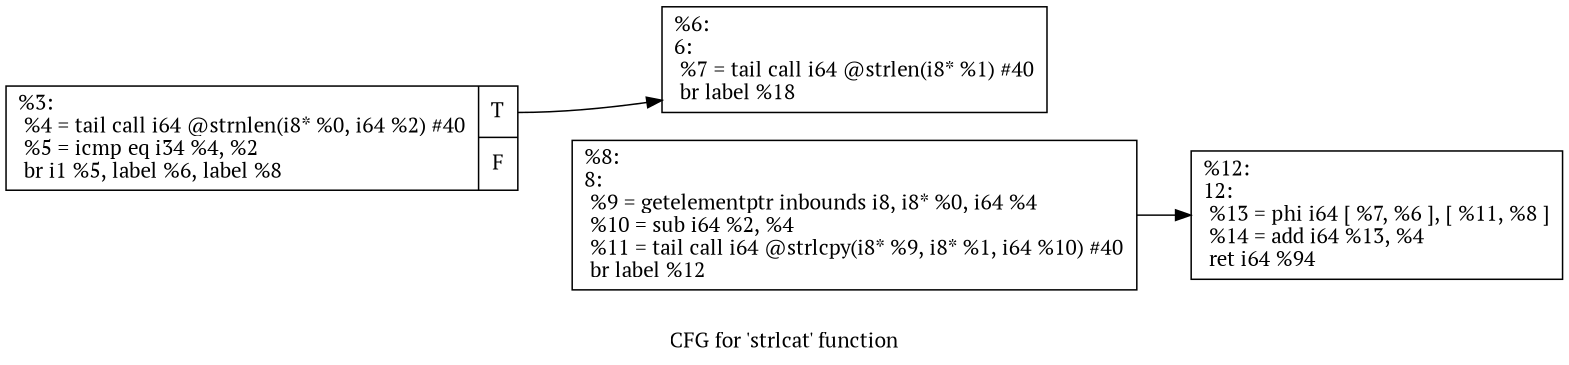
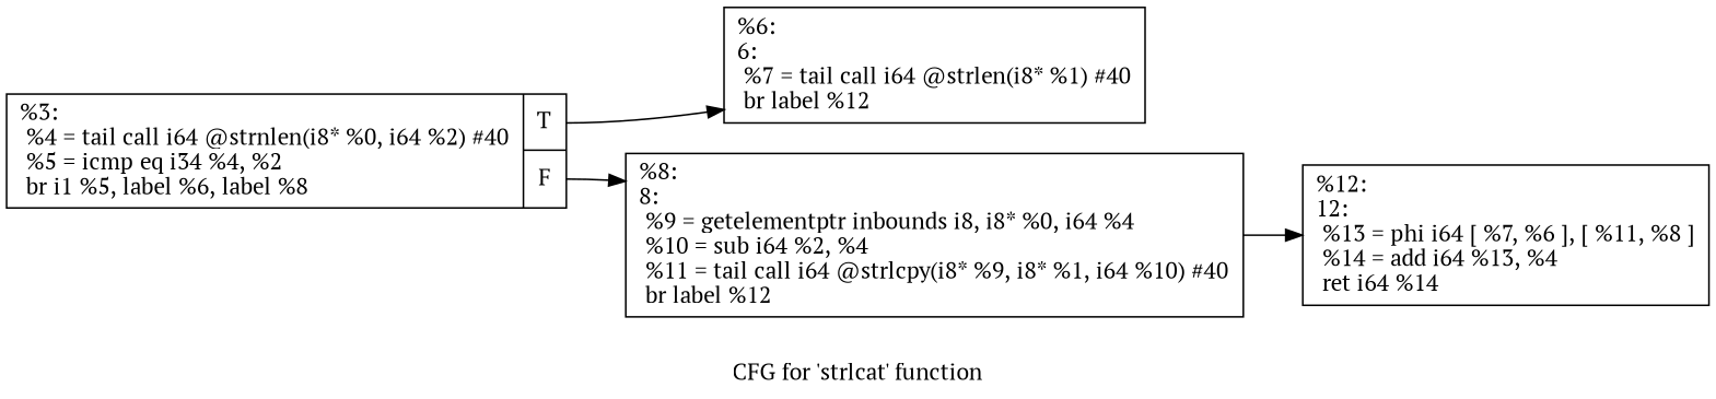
  digraph {
    fontname="PT Serif"
    label="CFG for 'strlcat' function"
    rankdir=LR
    node [fontname="PT Serif" shape=record]
    edge [fontname="PT Serif"]
    n1 [label="{%3:\l  %4 = tail call i64 @strnlen(i8* %0, i64 %2) #40\l  %5 = icmp eq i34 %4, %2\l  br i1 %5, label %6, label %8\l|{<s0>T|<s1>F}}"]
-   n2 [label="{%6:\l6:                                                \l  %7 = tail call i64 @strlen(i8* %1) #40\l  br label %18\l}"]
+   n2 [label="{%6:\l6:                                                \l  %7 = tail call i64 @strlen(i8* %1) #40\l  br label %12\l}"]
    n3 [label="{%8:\l8:                                                \l  %9 = getelementptr inbounds i8, i8* %0, i64 %4\l  %10 = sub i64 %2, %4\l  %11 = tail call i64 @strlcpy(i8* %9, i8* %1, i64 %10) #40\l  br label %12\l}"]
-   n4 [label="{%12:\l12:                                               \l  %13 = phi i64 [ %7, %6 ], [ %11, %8 ]\l  %14 = add i64 %13, %4\l  ret i64 %94\l}"]
+   n4 [label="{%12:\l12:                                               \l  %13 = phi i64 [ %7, %6 ], [ %11, %8 ]\l  %14 = add i64 %13, %4\l  ret i64 %14\l}"]
    n1 -> n2 [tailport=s0]
+   n1 -> n3 [tailport=s1]
    n3 -> n4
  }
